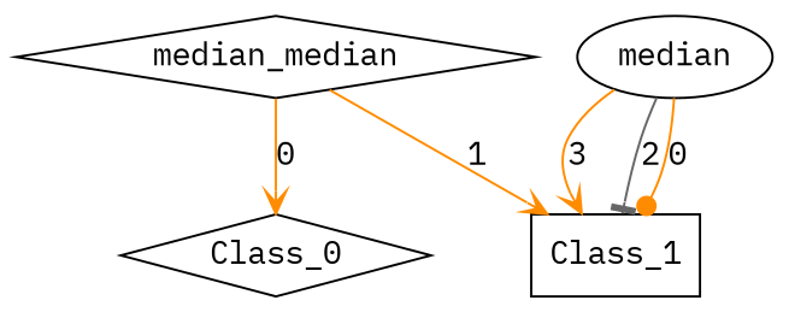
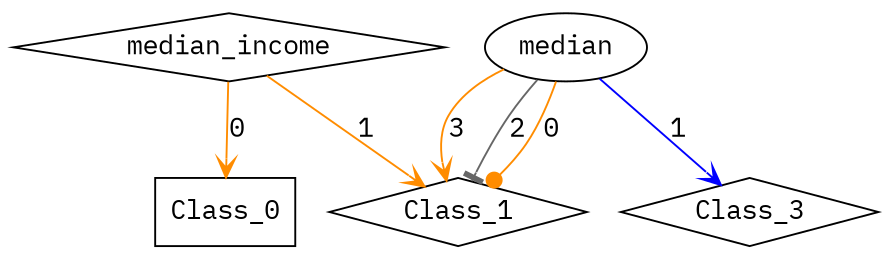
  digraph {
    fontname="IBM Plex Mono"
    node [fontname="IBM Plex Mono" shape=box]
    edge [arrowhead=vee color=darkorange fontname="IBM Plex Mono"]
-   n1 [label=Class_1]
-   n2 [label=Class_0 shape=diamond]
-   n4 [label=median_median shape=diamond]
+   n1 [label=Class_1 shape=diamond]
+   n2 [label=Class_0]
+   n3 [label=Class_3 shape=diamond]
+   n4 [label=median_income shape=diamond]
    n5 [label=median shape=ellipse]
    n4 -> n1 [label=1]
    n4 -> n2 [label=0]
    n5 -> n1 [label=3]
    n5 -> n1 [arrowhead=tee color=gray40 label=2]
    n5 -> n1 [arrowhead=dot label=0]
+   n5 -> n3 [color=blue label=1]
  }
